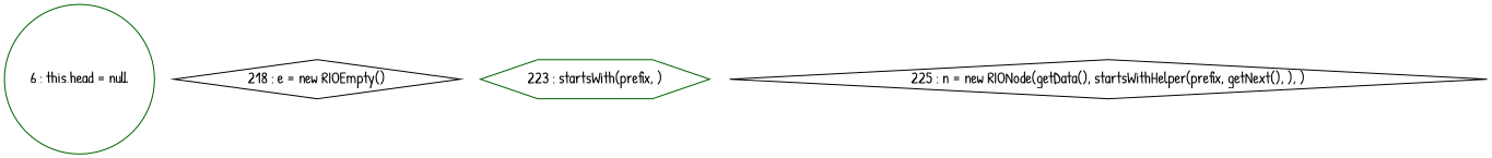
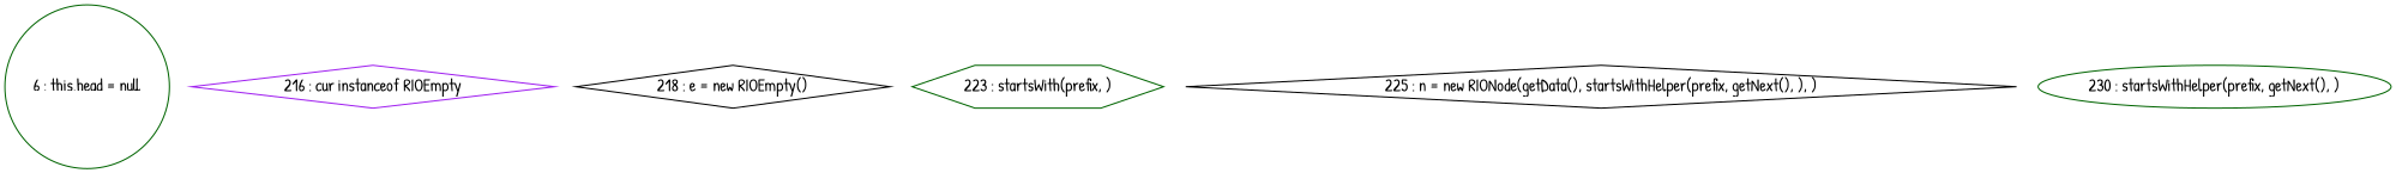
  digraph {
    fontname="Patrick Hand"
    node [color=darkgreen shape=diamond fontname="Patrick Hand"]
    "6 : this.head = null" [shape=circle]
+   "216 : cur instanceof RIOEmpty" [color=purple]
    "218 : e = new RIOEmpty()" [color=black]
    "223 : startsWith(prefix, )" [shape=hexagon]
    "225 : n = new RIONode(getData(), startsWithHelper(prefix, getNext(), ), )" [color=black]
+   "230 : startsWithHelper(prefix, getNext(), )" [shape=ellipse]
  }
